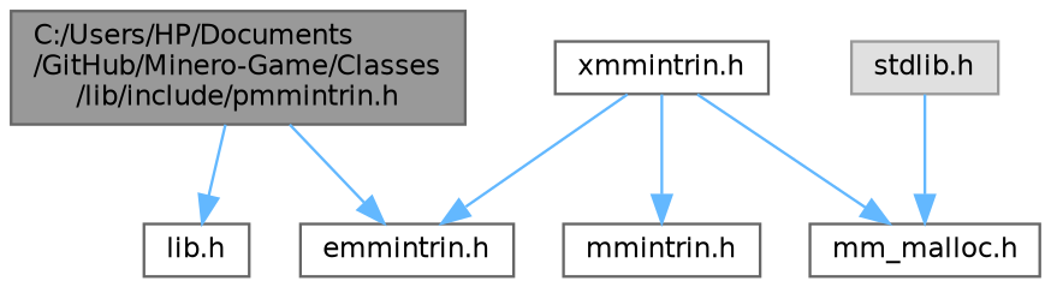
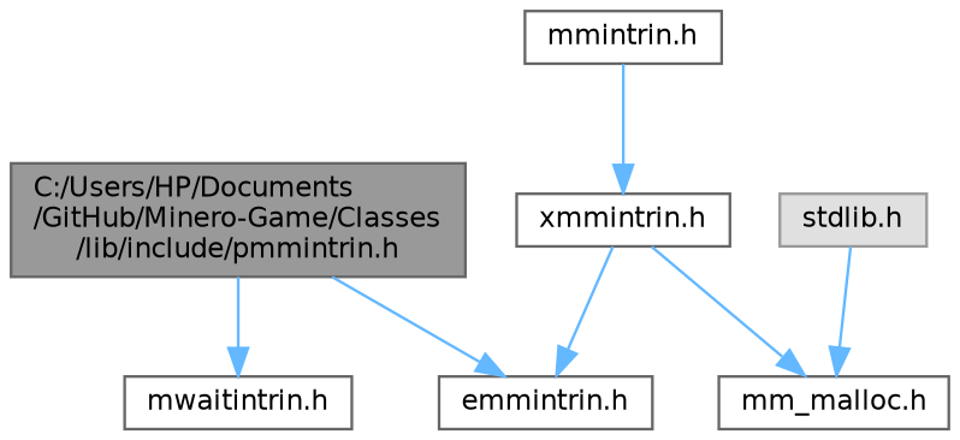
  digraph {
    node [color=grey40 fillcolor=white fontname=Helvetica fontsize=10 shape=box style=filled]
    edge [color=steelblue1 fontname=Helvetica fontsize=10 labelfontname=Helvetica labelfontsize=10 style=solid]
    n1 [color=gray40 fillcolor=grey60 fontcolor=black height=0.2 label="C:/Users/HP/Documents\l/GitHub/Minero-Game/Classes\l/lib/include/pmmintrin.h" width=0.4]
    n2 [height=0.2 label="emmintrin.h" width=0.4]
-   n3 [height=0.2 label="lib.h" width=0.4]
+   n3 [height=0.2 label="mwaitintrin.h" width=0.4]
    n4 [height=0.2 label="xmmintrin.h" width=0.4]
    n5 [height=0.2 label="mmintrin.h" width=0.4]
    n6 [height=0.2 label="mm_malloc.h" width=0.4]
    n7 [color=grey60 fillcolor="#E0E0E0" height=0.2 label="stdlib.h" width=0.4]
    n1 -> n2
    n1 -> n3
    n4 -> n2
-   n4 -> n5
+   n5 -> n4
    n4 -> n6
    n7 -> n6
  }
